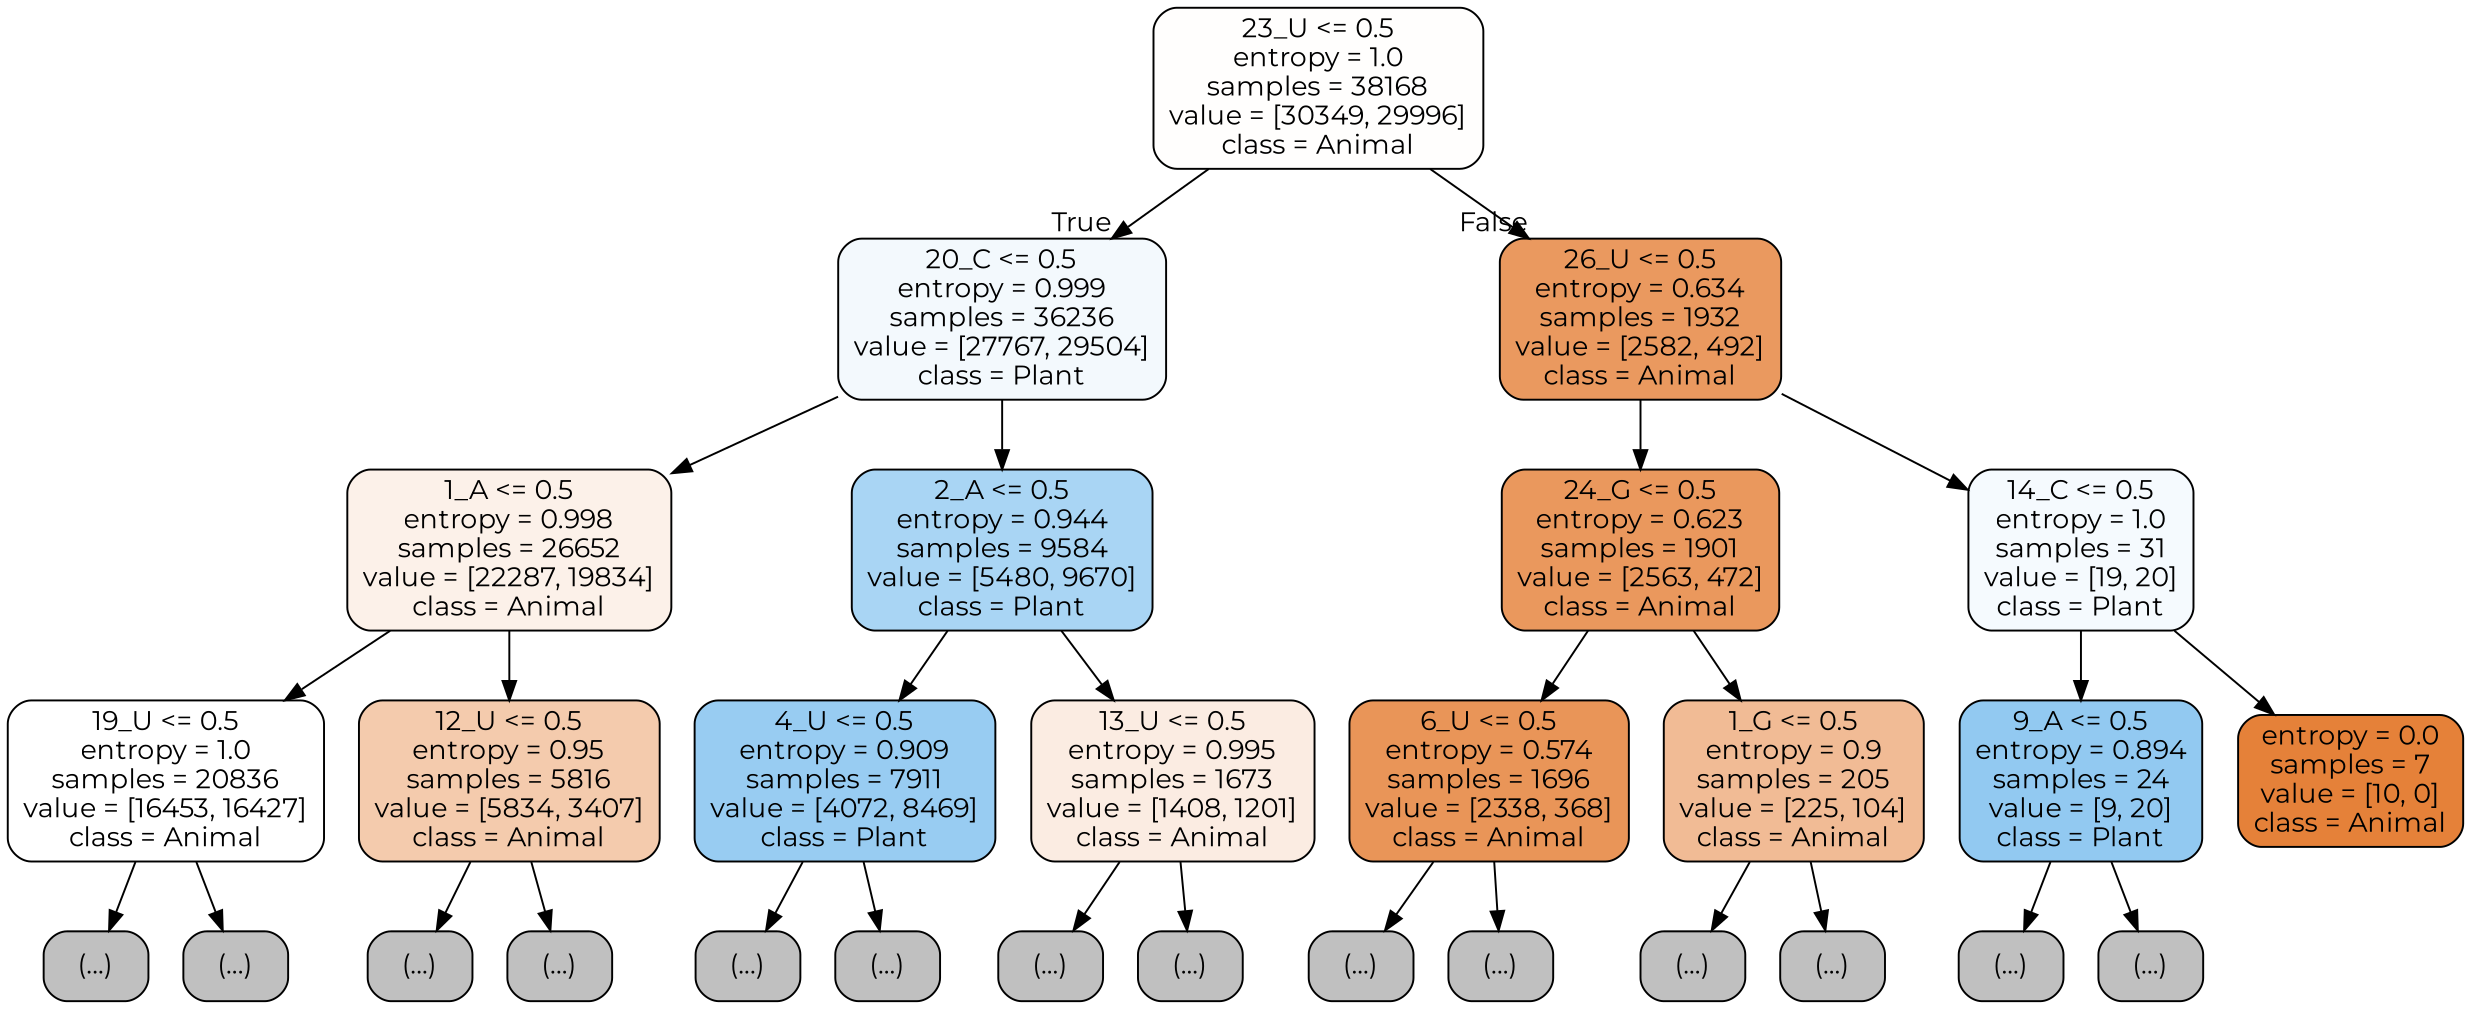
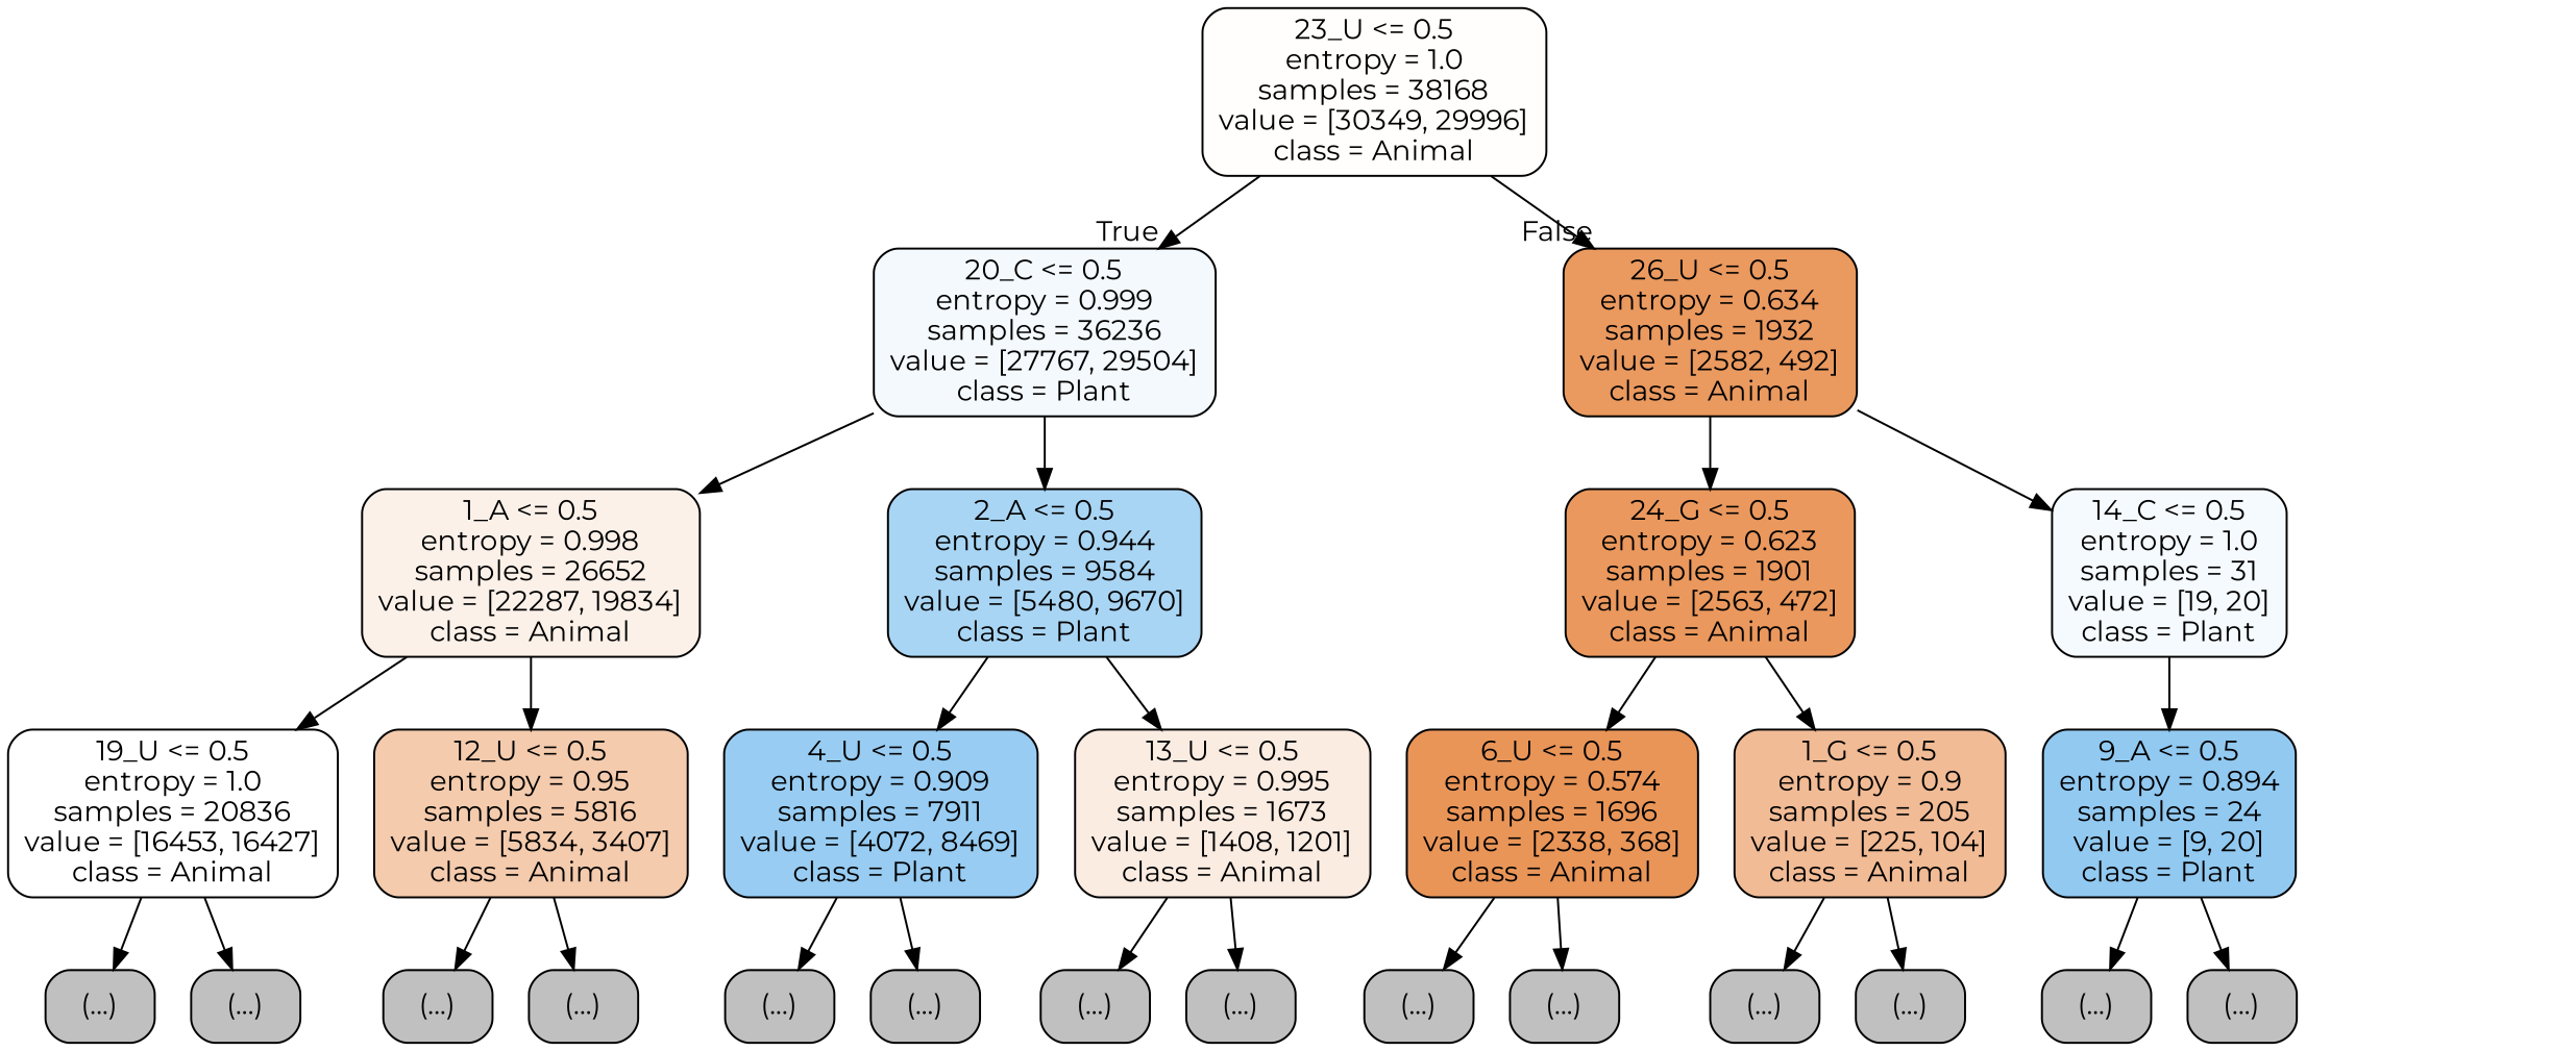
  digraph {
    fontname=Montserrat
    node [color=black fillcolor="#C0C0C0" fontname=Montserrat shape=box style="filled, rounded"]
    edge [fontname=Montserrat]
    n1 [fillcolor="#fffefd" label="23_U <= 0.5\nentropy = 1.0\nsamples = 38168\nvalue = [30349, 29996]\nclass = Animal"]
    n2 [fillcolor="#f3f9fd" label="20_C <= 0.5\nentropy = 0.999\nsamples = 36236\nvalue = [27767, 29504]\nclass = Plant"]
    n3 [fillcolor="#ea995f" label="26_U <= 0.5\nentropy = 0.634\nsamples = 1932\nvalue = [2582, 492]\nclass = Animal"]
    n4 [fillcolor="#fcf1e9" label="1_A <= 0.5\nentropy = 0.998\nsamples = 26652\nvalue = [22287, 19834]\nclass = Animal"]
    n5 [fillcolor="#a9d5f4" label="2_A <= 0.5\nentropy = 0.944\nsamples = 9584\nvalue = [5480, 9670]\nclass = Plant"]
    n6 [fillcolor="#ffffff" label="19_U <= 0.5\nentropy = 1.0\nsamples = 20836\nvalue = [16453, 16427]\nclass = Animal"]
    n7 [fillcolor="#f4cbad" label="12_U <= 0.5\nentropy = 0.95\nsamples = 5816\nvalue = [5834, 3407]\nclass = Animal"]
    n8 [label="(...)"]
    n9 [label="(...)"]
    n10 [label="(...)"]
    n11 [label="(...)"]
    n12 [fillcolor="#98ccf2" label="4_U <= 0.5\nentropy = 0.909\nsamples = 7911\nvalue = [4072, 8469]\nclass = Plant"]
    n13 [fillcolor="#fbece2" label="13_U <= 0.5\nentropy = 0.995\nsamples = 1673\nvalue = [1408, 1201]\nclass = Animal"]
    n14 [label="(...)"]
    n15 [label="(...)"]
    n16 [label="(...)"]
    n17 [label="(...)"]
    n18 [fillcolor="#ea985d" label="24_G <= 0.5\nentropy = 0.623\nsamples = 1901\nvalue = [2563, 472]\nclass = Animal"]
    n19 [fillcolor="#f5fafe" label="14_C <= 0.5\nentropy = 1.0\nsamples = 31\nvalue = [19, 20]\nclass = Plant"]
    n20 [fillcolor="#e99558" label="6_U <= 0.5\nentropy = 0.574\nsamples = 1696\nvalue = [2338, 368]\nclass = Animal"]
    n21 [fillcolor="#f1bb95" label="1_G <= 0.5\nentropy = 0.9\nsamples = 205\nvalue = [225, 104]\nclass = Animal"]
    n22 [label="(...)"]
    n23 [label="(...)"]
    n24 [label="(...)"]
    n25 [label="(...)"]
    n26 [fillcolor="#92c9f1" label="9_A <= 0.5\nentropy = 0.894\nsamples = 24\nvalue = [9, 20]\nclass = Plant"]
-   n27 [fillcolor="#e58139" label="entropy = 0.0\nsamples = 7\nvalue = [10, 0]\nclass = Animal"]
    n28 [label="(...)"]
    n29 [label="(...)"]
    n1 -> n2 [headlabel=True labelangle=45 labeldistance=2.5]
    n1 -> n3 [headlabel=False labelangle=-45 labeldistance=2.5]
    n2 -> n4
    n2 -> n5
    n3 -> n18
    n3 -> n19
    n4 -> n6
    n4 -> n7
    n5 -> n12
    n5 -> n13
    n6 -> n8
    n6 -> n9
    n7 -> n10
    n7 -> n11
    n12 -> n14
    n12 -> n15
    n13 -> n16
    n13 -> n17
    n18 -> n20
    n18 -> n21
    n19 -> n26
-   n19 -> n27
    n20 -> n22
    n20 -> n23
    n21 -> n24
    n21 -> n25
    n26 -> n28
    n26 -> n29
  }
